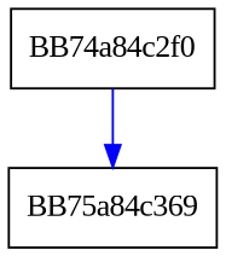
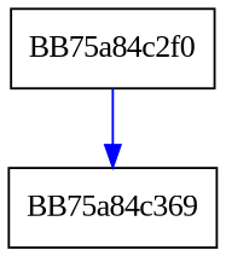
  digraph {
    splines=ortho
    fontname="Liberation Serif"
    node [shape=box fontname="Liberation Serif"]
-   BB75a84c2f0 [label=BB74a84c2f0]
+   BB75a84c2f0
    BB75a84c369
    BB75a84c2f0 -> BB75a84c369 [color=blue fontname="Liberation Serif"]
  }
